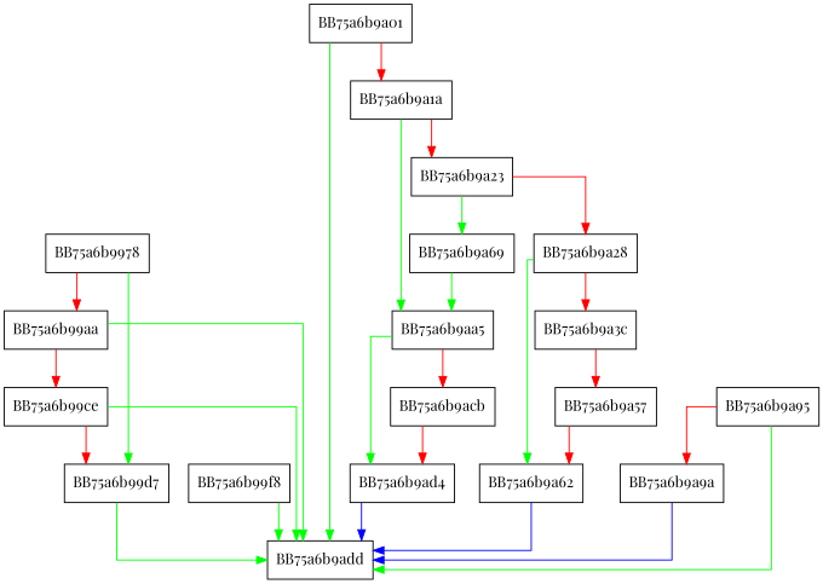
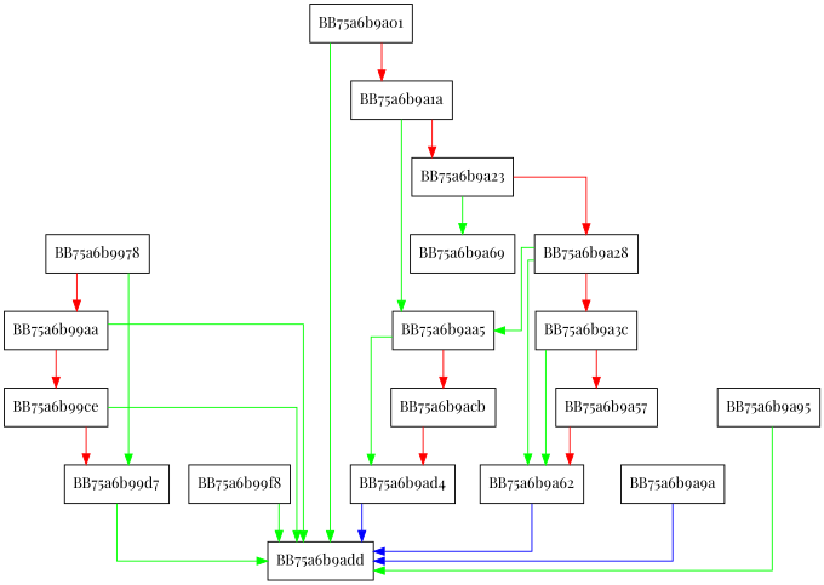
  digraph {
    fontname="Playfair Display"
    splines=ortho
    node [fontname="Playfair Display" shape=box]
    edge [color=green fontname="Playfair Display"]
    BB75a6b9978
    BB75a6b99d7
    BB75a6b99aa
    BB75a6b9add
    BB75a6b99ce
    BB75a6b99f8
    BB75a6b9a01
    BB75a6b9a1a
    BB75a6b9aa5
    BB75a6b9a23
    BB75a6b9ad4
    BB75a6b9acb
    BB75a6b9a69
    BB75a6b9a28
    BB75a6b9a62
    BB75a6b9a3c
    BB75a6b9a95
    BB75a6b9a9a
    BB75a6b9a57
    BB75a6b9978 -> BB75a6b99d7
    BB75a6b9978 -> BB75a6b99aa [color=red]
    BB75a6b99d7 -> BB75a6b9add
    BB75a6b99aa -> BB75a6b9add
    BB75a6b99aa -> BB75a6b99ce [color=red]
    BB75a6b99ce -> BB75a6b99d7 [color=red]
    BB75a6b99ce -> BB75a6b9add
    BB75a6b99f8 -> BB75a6b9add
    BB75a6b9a01 -> BB75a6b9add
    BB75a6b9a01 -> BB75a6b9a1a [color=red]
    BB75a6b9a1a -> BB75a6b9aa5
    BB75a6b9a1a -> BB75a6b9a23 [color=red]
    BB75a6b9aa5 -> BB75a6b9ad4
    BB75a6b9aa5 -> BB75a6b9acb [color=red]
    BB75a6b9a23 -> BB75a6b9a69
    BB75a6b9a23 -> BB75a6b9a28 [color=red]
    BB75a6b9ad4 -> BB75a6b9add [color=blue]
    BB75a6b9acb -> BB75a6b9ad4 [color=red]
-   BB75a6b9a69 -> BB75a6b9aa5
+   BB75a6b9a28 -> BB75a6b9aa5
    BB75a6b9a28 -> BB75a6b9a62
    BB75a6b9a28 -> BB75a6b9a3c [color=red]
    BB75a6b9a62 -> BB75a6b9add [color=blue]
+   BB75a6b9a3c -> BB75a6b9a62
    BB75a6b9a3c -> BB75a6b9a57 [color=red]
    BB75a6b9a95 -> BB75a6b9add
-   BB75a6b9a95 -> BB75a6b9a9a [color=red]
    BB75a6b9a9a -> BB75a6b9add [color=blue]
    BB75a6b9a57 -> BB75a6b9a62 [color=red]
  }
